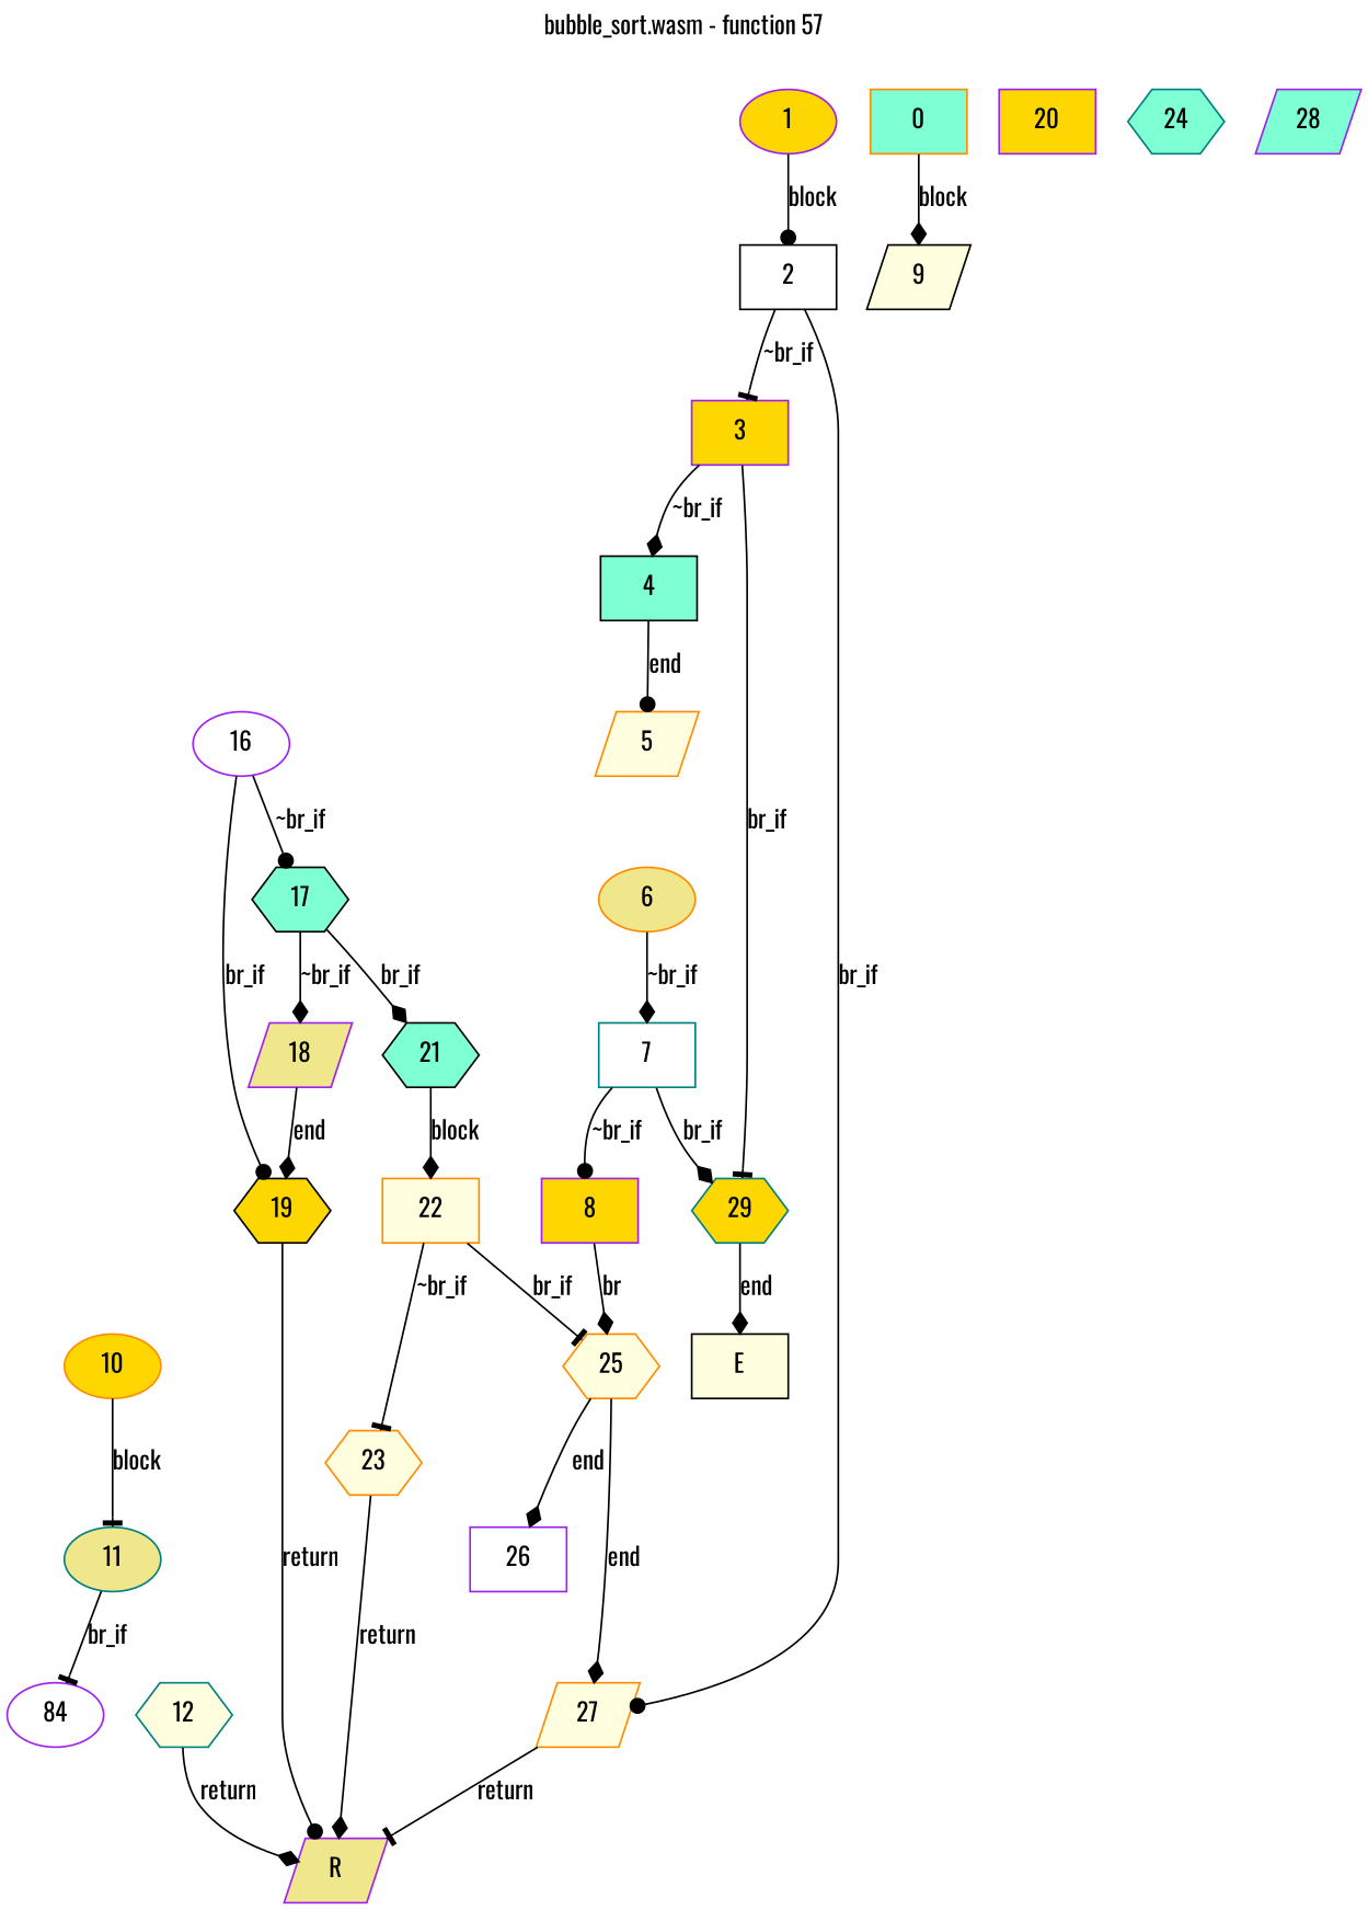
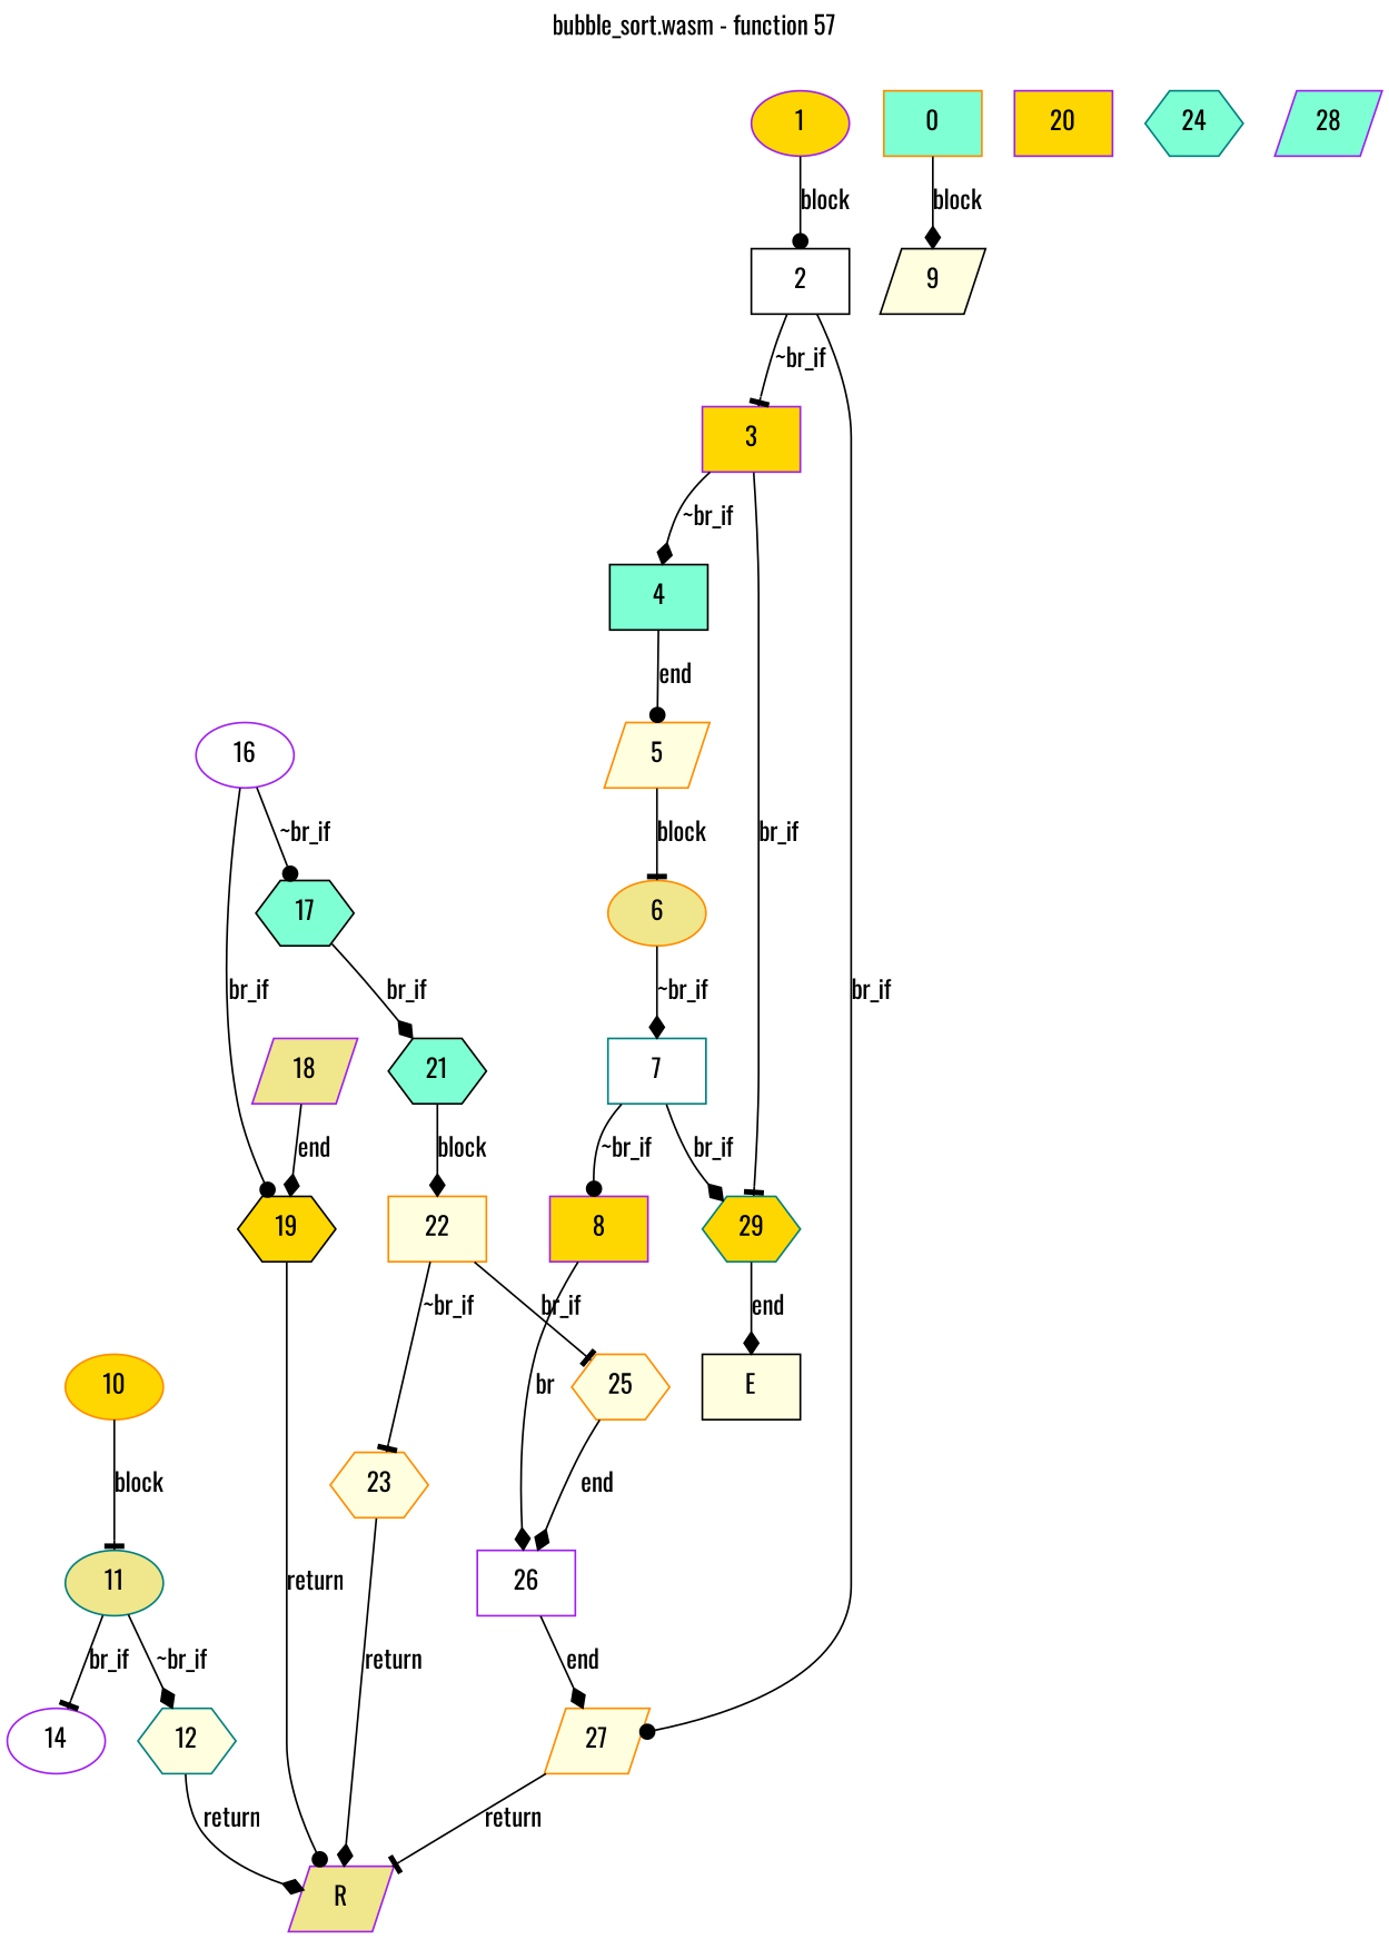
  digraph {
    fontname=Oswald
    label="bubble_sort.wasm - function 57"
    labelfontcolor=black
    labelfontname=Helvetica
    labelfontsize=16
    labelloc=t
    node [color=purple fillcolor=lightyellow fontname=Oswald shape=box style=filled fontcolor=black]
    edge [arrowhead=diamond fontname=Oswald]
    E [color=black fontcolor=""]
    R [fillcolor=khaki shape=parallelogram fontcolor=""]
    n3 [color=darkorange fillcolor=aquamarine label=0]
    n4 [color=black label=9 shape=parallelogram]
    n5 [fillcolor=gold label=1 shape=ellipse]
    n6 [color=black fillcolor=white label=2]
    n7 [fillcolor=gold label=3]
    n8 [color=darkorange label=27 shape=parallelogram]
    n9 [color=black fillcolor=aquamarine label=4]
    n10 [color=teal fillcolor=gold label=29 shape=hexagon]
    n11 [color=darkorange label=5 shape=parallelogram]
    n12 [color=darkorange fillcolor=khaki label=6 shape=ellipse]
    n13 [color=teal fillcolor=white label=7]
    n14 [fillcolor=gold label=8]
    n15 [color=darkorange fillcolor=gold label=10 shape=ellipse]
    n16 [color=teal fillcolor=khaki label=11 shape=ellipse]
    n17 [fillcolor=white label=26]
    n18 [color=teal label=12 shape=hexagon]
-   n19 [fillcolor=white label=84 shape=ellipse]
+   n19 [fillcolor=white label=14 shape=ellipse]
    n20 [fillcolor=white label=16 shape=ellipse]
    n21 [color=black fillcolor=aquamarine label=17 shape=hexagon]
    n22 [color=black fillcolor=gold label=19 shape=hexagon]
    n23 [fillcolor=khaki label=18 shape=parallelogram]
    n24 [color=black fillcolor=aquamarine label=21 shape=hexagon]
    n25 [color=darkorange label=22]
    n26 [fillcolor=gold label=20]
    n27 [color=darkorange label=23 shape=hexagon]
    n28 [color=darkorange label=25 shape=hexagon]
    n29 [color=teal fillcolor=aquamarine label=24 shape=hexagon]
    n30 [fillcolor=aquamarine label=28 shape=parallelogram]
    n3 -> n4 [label=block]
    n5 -> n6 [arrowhead=dot label=block]
    n6 -> n7 [arrowhead=tee label="~br_if"]
    n6 -> n8 [arrowhead=dot label=br_if]
    n7 -> n9 [label="~br_if"]
    n7 -> n10 [arrowhead=tee label=br_if]
    n8 -> R [arrowhead=tee label=return]
    n9 -> n11 [arrowhead=dot label=end]
    n10 -> E [label=end]
+   n11 -> n12 [arrowhead=tee label=block]
    n12 -> n13 [label="~br_if"]
    n13 -> n10 [label=br_if]
    n13 -> n14 [arrowhead=dot label="~br_if"]
-   n14 -> n28 [label=br]
+   n14 -> n17 [label=br]
    n15 -> n16 [arrowhead=tee label=block]
+   n16 -> n18 [label="~br_if"]
    n16 -> n19 [arrowhead=tee label=br_if]
-   n28 -> n8 [label=end]
+   n17 -> n8 [label=end]
    n18 -> R [label=return]
    n20 -> n21 [arrowhead=dot label="~br_if"]
    n20 -> n22 [arrowhead=dot label=br_if]
-   n21 -> n23 [label="~br_if"]
    n21 -> n24 [label=br_if]
    n22 -> R [arrowhead=dot label=return]
    n23 -> n22 [label=end]
    n24 -> n25 [label=block]
    n25 -> n27 [arrowhead=tee label="~br_if"]
    n25 -> n28 [arrowhead=tee label=br_if]
    n27 -> R [label=return]
    n28 -> n17 [label=end]
  }
